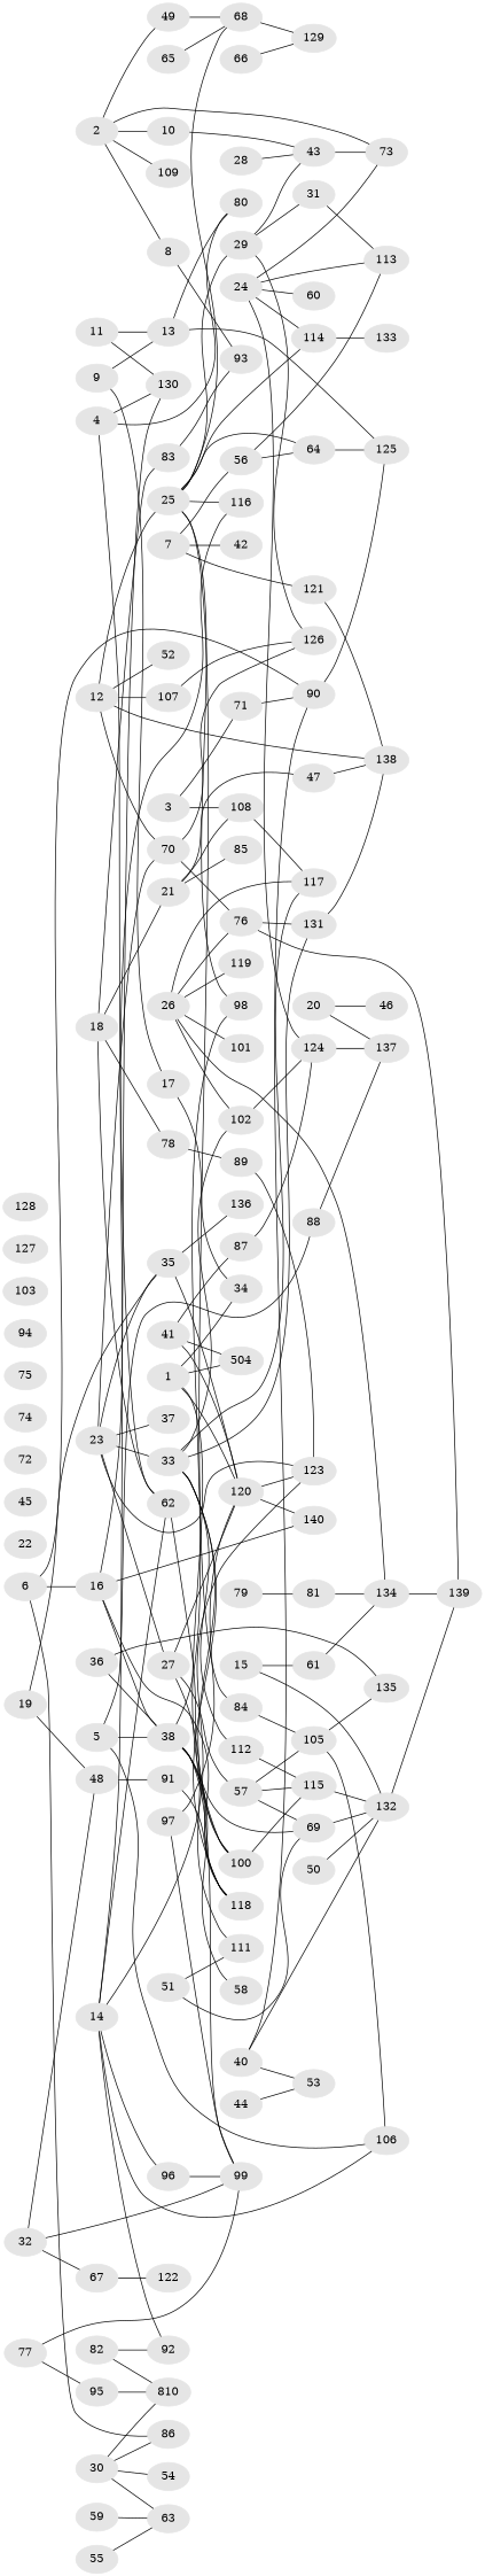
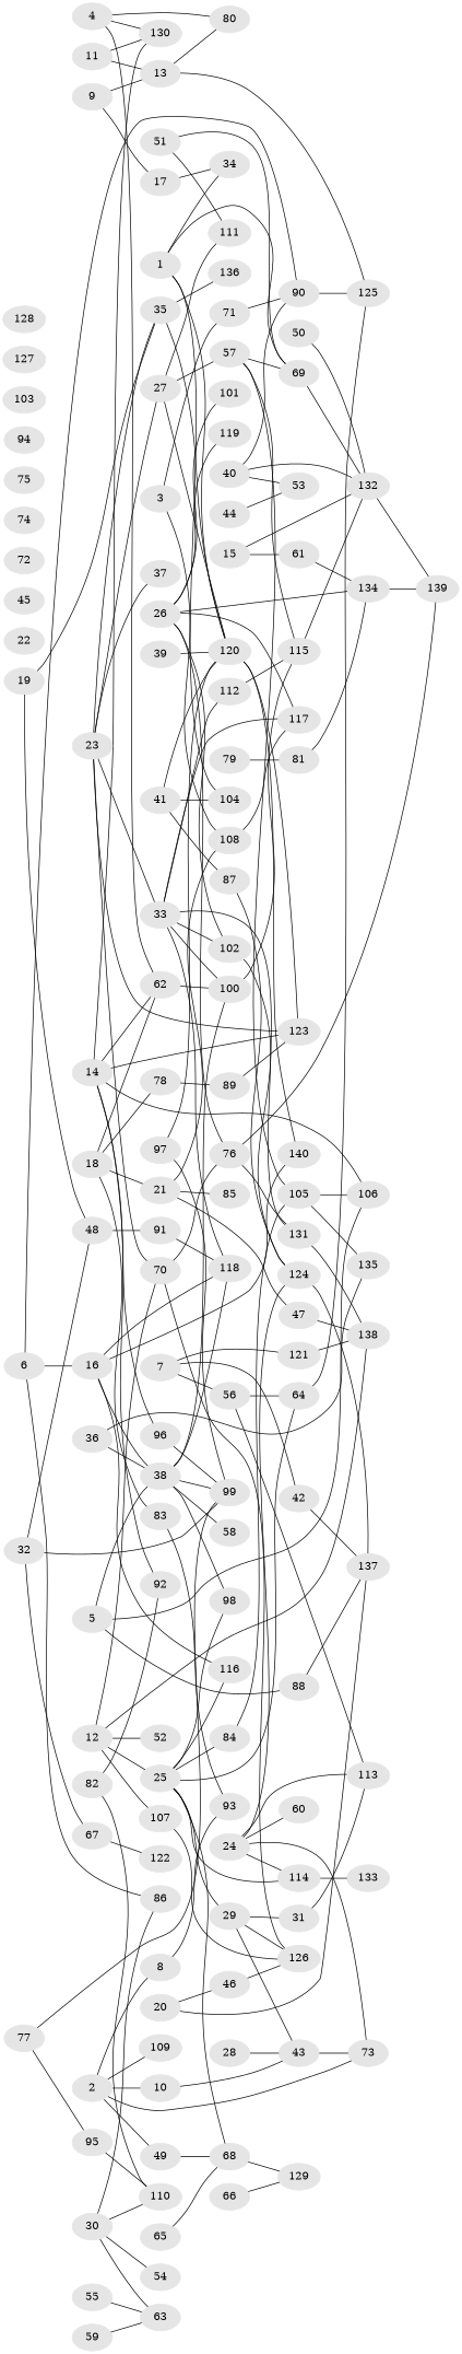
  graph {
    rankdir=LR
    node [color=gray90 style=filled]
    1
    34
    69
-   104 [label=504]
+   104
    120
    132
    123
    140
    2
    8
    10
    49
    73
    109
    93
    43
    68
    55
    63
    3
    71
    108
    90
    117
    4
    62
    80
    130
    100
    5
    38
    88
    106
    118
    98
    99
    58
    137
    6
    16
    86
    116
    125
    7
    42
    56
    121
    113
    64
    138
    9
    13
    17
    11
    105
    135
    12
    25
    52
    70
    107
    114
    29
    84
    76
    126
    14
    92
    96
    15
    61
    134
    139
    18
    21
    78
    83
    47
    85
    89
    19
    35
    48
    136
    91
    20
    46
    22
    23
    27
    33
    37
    57
    111
    102
    112
    131
    24
    60
    124
    133
    31
    129
    26
    101
    119
    115
    28
    30
    54
-   110 [label=810]
+   110
    32
    67
    122
    51
    36
+   39
    40
    53
    41
    87
    44
    45
    50
    59
    65
    66
    72
    74
    75
    77
    95
    79
    81
    82
    94
    97
    103
    127
    128
    1 -- 34
    1 -- 69
    1 -- 104
    1 -- 120
    69 -- 132
    120 -- 123
    120 -- 140
    132 -- 139
    2 -- 8
    2 -- 10
    2 -- 49
    2 -- 73
    2 -- 109
    8 -- 93
    10 -- 43
    49 -- 68
    43 -- 73
    68 -- 129
    55 -- 63
    3 -- 71
    3 -- 108
    71 -- 90
    108 -- 117
    90 -- 125
    4 -- 62
    4 -- 80
    4 -- 130
    62 -- 100
    100 -- 115
    5 -- 38
    5 -- 88
    5 -- 106
    38 -- 100
    38 -- 118
    38 -- 98
    38 -- 99
    38 -- 58
    88 -- 137
    6 -- 90
    6 -- 16
    6 -- 86
    16 -- 140
    16 -- 38
    16 -- 118
    16 -- 116
    7 -- 42
    7 -- 56
    7 -- 121
+   42 -- 137
    56 -- 113
    56 -- 64
    121 -- 138
    64 -- 125
    9 -- 13
    9 -- 17
    13 -- 80
    13 -- 125
    17 -- 34
    11 -- 130
    11 -- 13
    105 -- 106
    105 -- 135
    12 -- 138
    12 -- 25
    12 -- 52
    12 -- 70
    12 -- 107
    25 -- 68
    25 -- 98
    25 -- 116
    25 -- 64
    25 -- 114
    25 -- 29
    25 -- 84
    70 -- 76
    70 -- 126
    107 -- 126
    114 -- 133
    29 -- 43
    29 -- 126
    29 -- 31
    84 -- 105
    76 -- 139
    76 -- 131
    14 -- 123
    14 -- 62
    14 -- 130
    14 -- 106
    14 -- 92
    14 -- 96
    96 -- 99
    15 -- 132
    15 -- 61
    61 -- 134
    134 -- 139
    18 -- 62
    18 -- 21
    18 -- 78
    18 -- 83
    21 -- 108
    21 -- 47
    21 -- 85
    78 -- 89
    83 -- 93
    47 -- 138
    89 -- 123
    19 -- 35
    19 -- 48
    35 -- 120
    35 -- 136
    48 -- 91
    91 -- 118
    20 -- 137
    20 -- 46
+   46 -- 126
    23 -- 123
    23 -- 70
    23 -- 35
    23 -- 27
    23 -- 33
    23 -- 37
    27 -- 120
    27 -- 57
    27 -- 111
    33 -- 117
    33 -- 100
    33 -- 118
    33 -- 102
    33 -- 112
    33 -- 131
    57 -- 69
    57 -- 105
    57 -- 115
    102 -- 124
    112 -- 115
    131 -- 138
    24 -- 73
    24 -- 113
    24 -- 114
    24 -- 60
    24 -- 124
    124 -- 137
    31 -- 113
    26 -- 117
    26 -- 76
    26 -- 134
    26 -- 102
    26 -- 101
    26 -- 119
    115 -- 132
    28 -- 43
    30 -- 63
    30 -- 86
    30 -- 54
    30 -- 110
    32 -- 99
    32 -- 48
    32 -- 67
    67 -- 122
    51 -- 69
    51 -- 111
    36 -- 38
    36 -- 135
+   39 -- 120
    40 -- 132
    40 -- 90
    40 -- 53
    41 -- 104
    41 -- 120
    41 -- 87
    87 -- 124
    44 -- 53
    50 -- 132
    59 -- 63
    65 -- 68
    66 -- 129
    77 -- 99
    77 -- 95
    95 -- 110
    79 -- 81
    81 -- 134
    82 -- 92
    82 -- 110
    97 -- 120
    97 -- 99
  }
